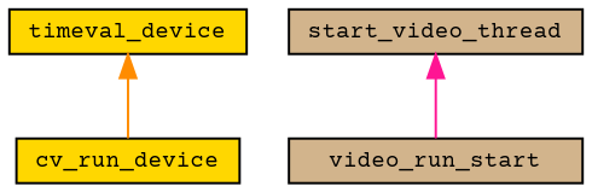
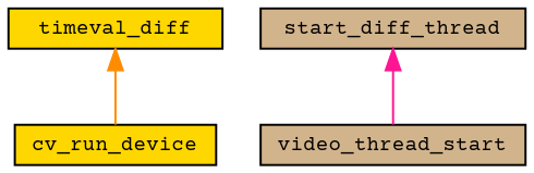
  digraph {
    fontname="Courier Prime"
    rankdir=TB
    node [color=black fillcolor=gold fontname="Courier Prime" fontsize=10 shape=box style=filled]
    edge [dir=back fontname="Courier Prime" fontsize=10 labelfontname=FreeSans labelfontsize=10 style=solid]
-   n1 [fontcolor=black height=0.2 label=timeval_device width=0.4]
+   n1 [fontcolor=black height=0.2 label=timeval_diff width=0.4]
    n2 [height=0.2 label=cv_run_device width=0.4]
-   n3 [fillcolor=tan height=0.2 label=start_video_thread width=0.4]
-   n4 [fillcolor=tan height=0.2 label=video_run_start width=0.4]
+   n3 [fillcolor=tan height=0.2 label=start_diff_thread width=0.4]
+   n4 [fillcolor=tan height=0.2 label=video_thread_start width=0.4]
    n1 -> n2 [color=darkorange]
    n3 -> n4 [color=deeppink]
  }
